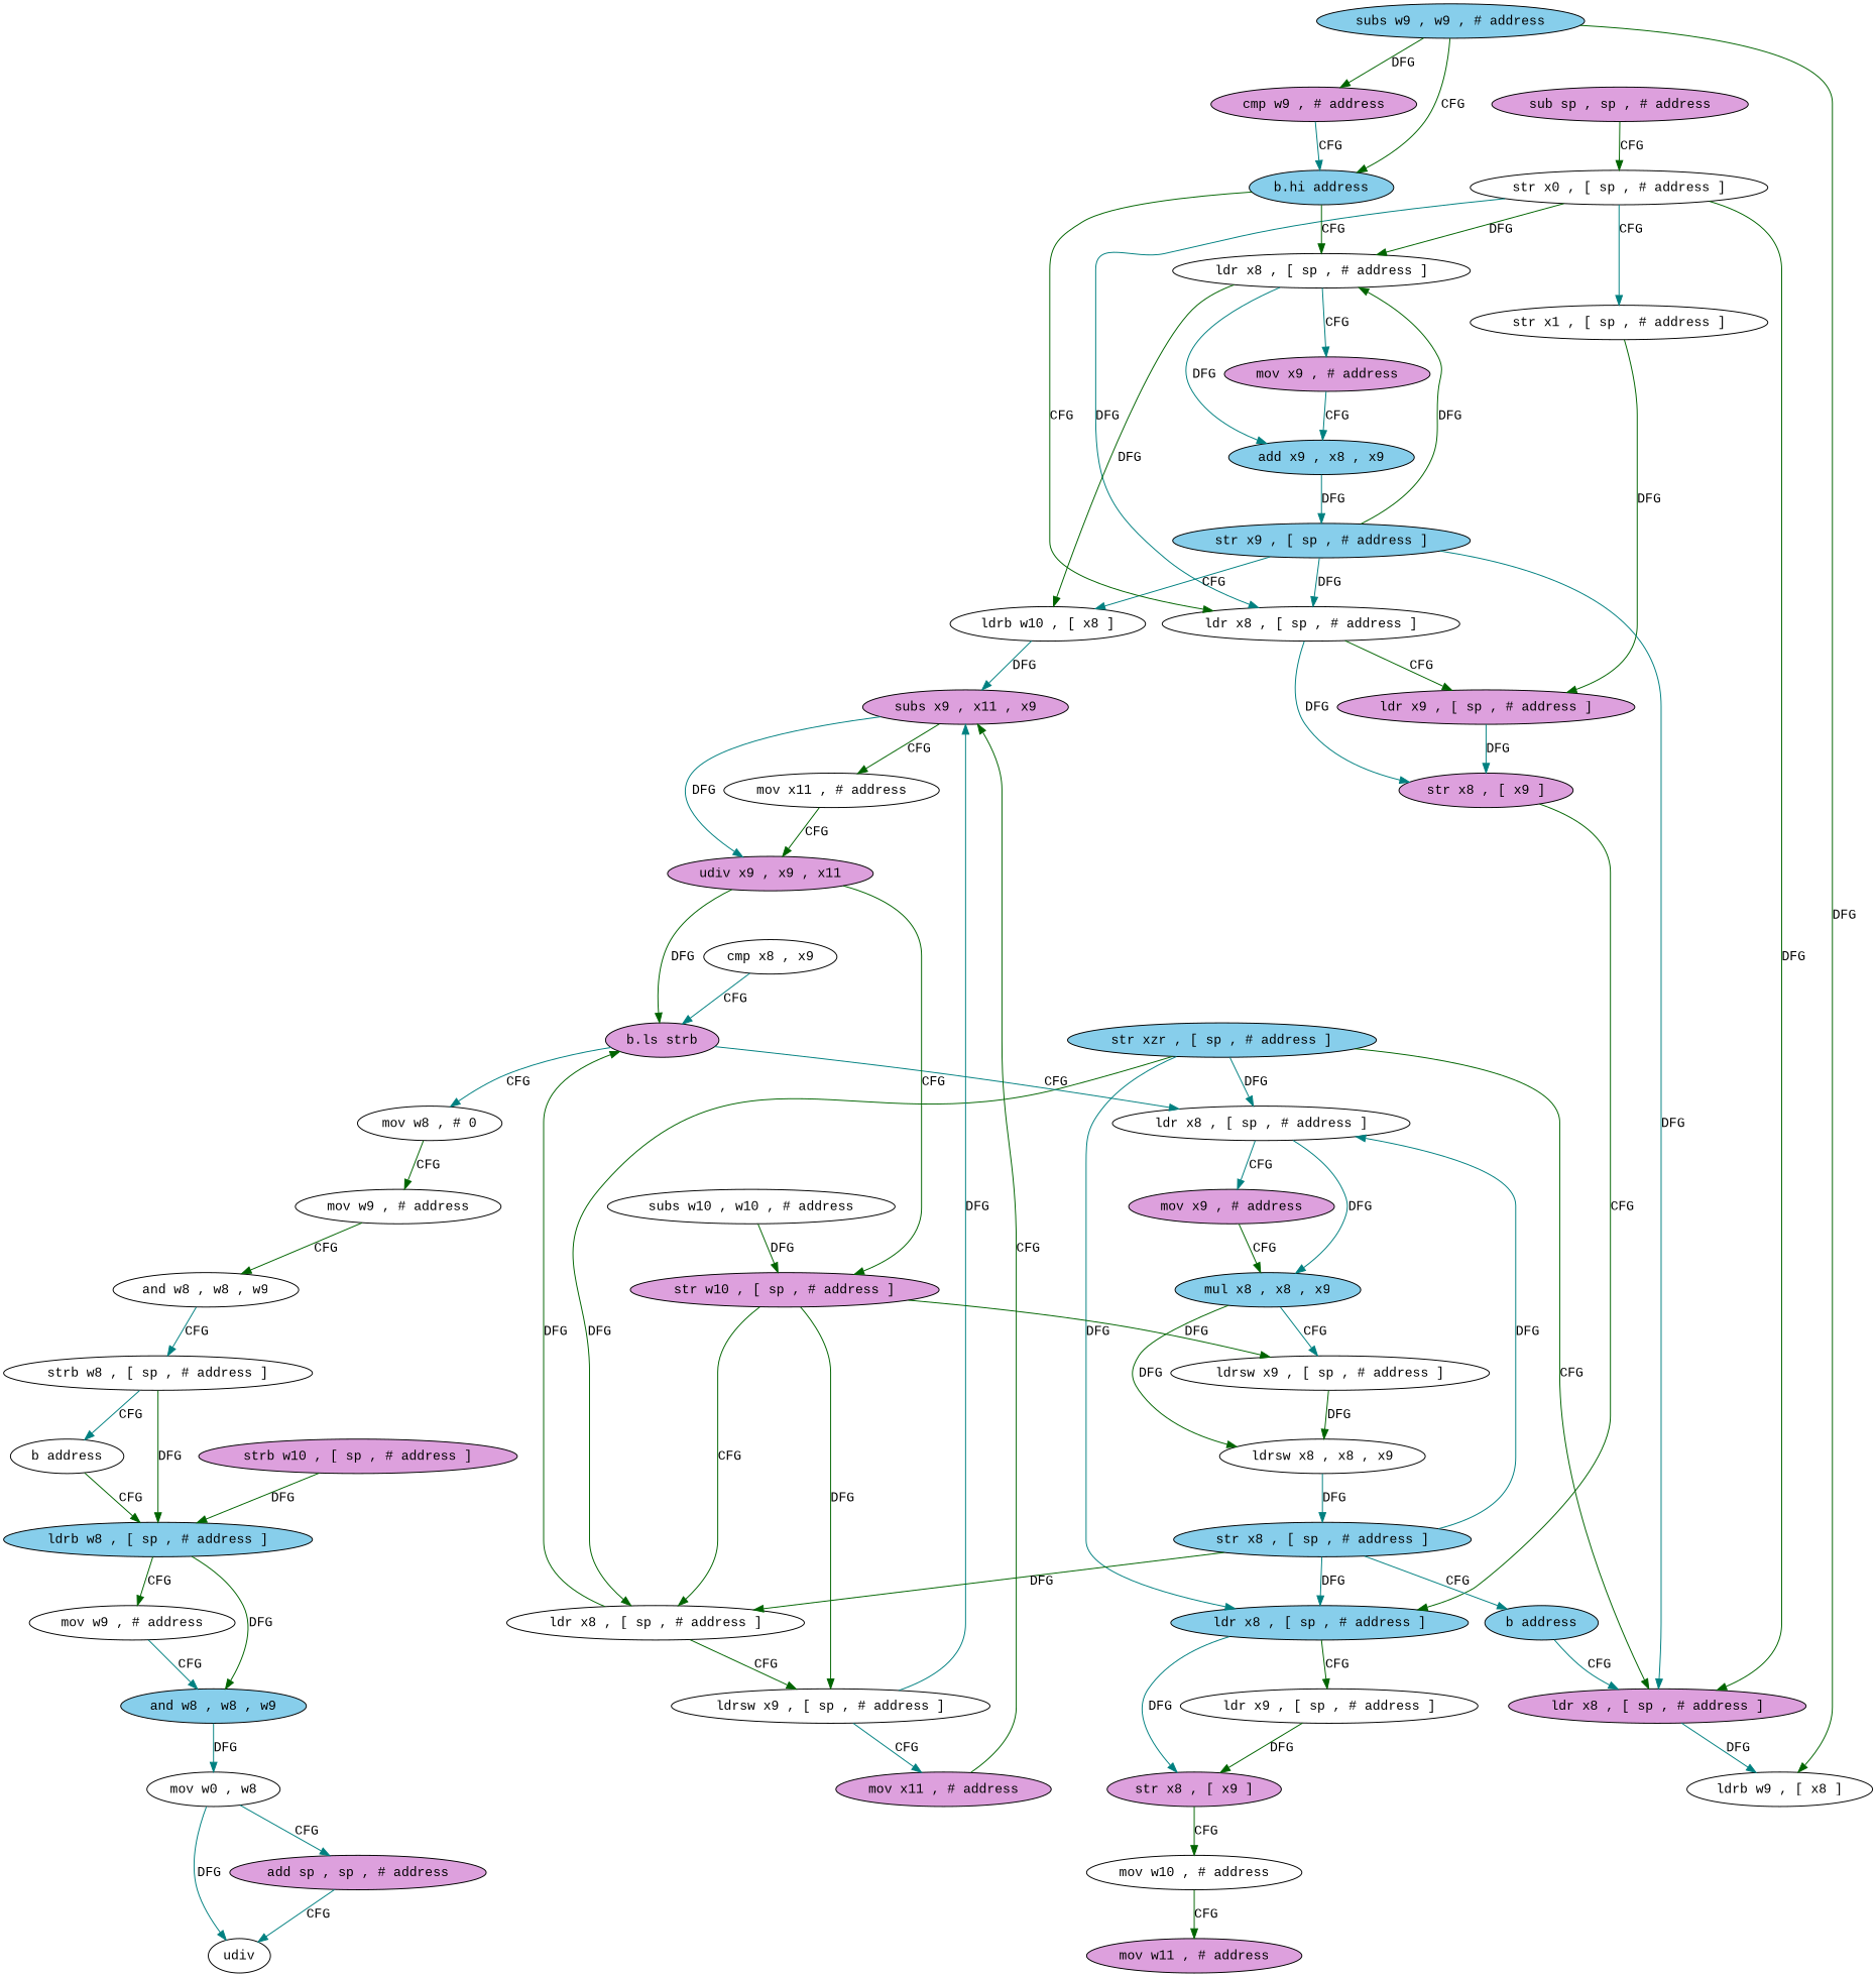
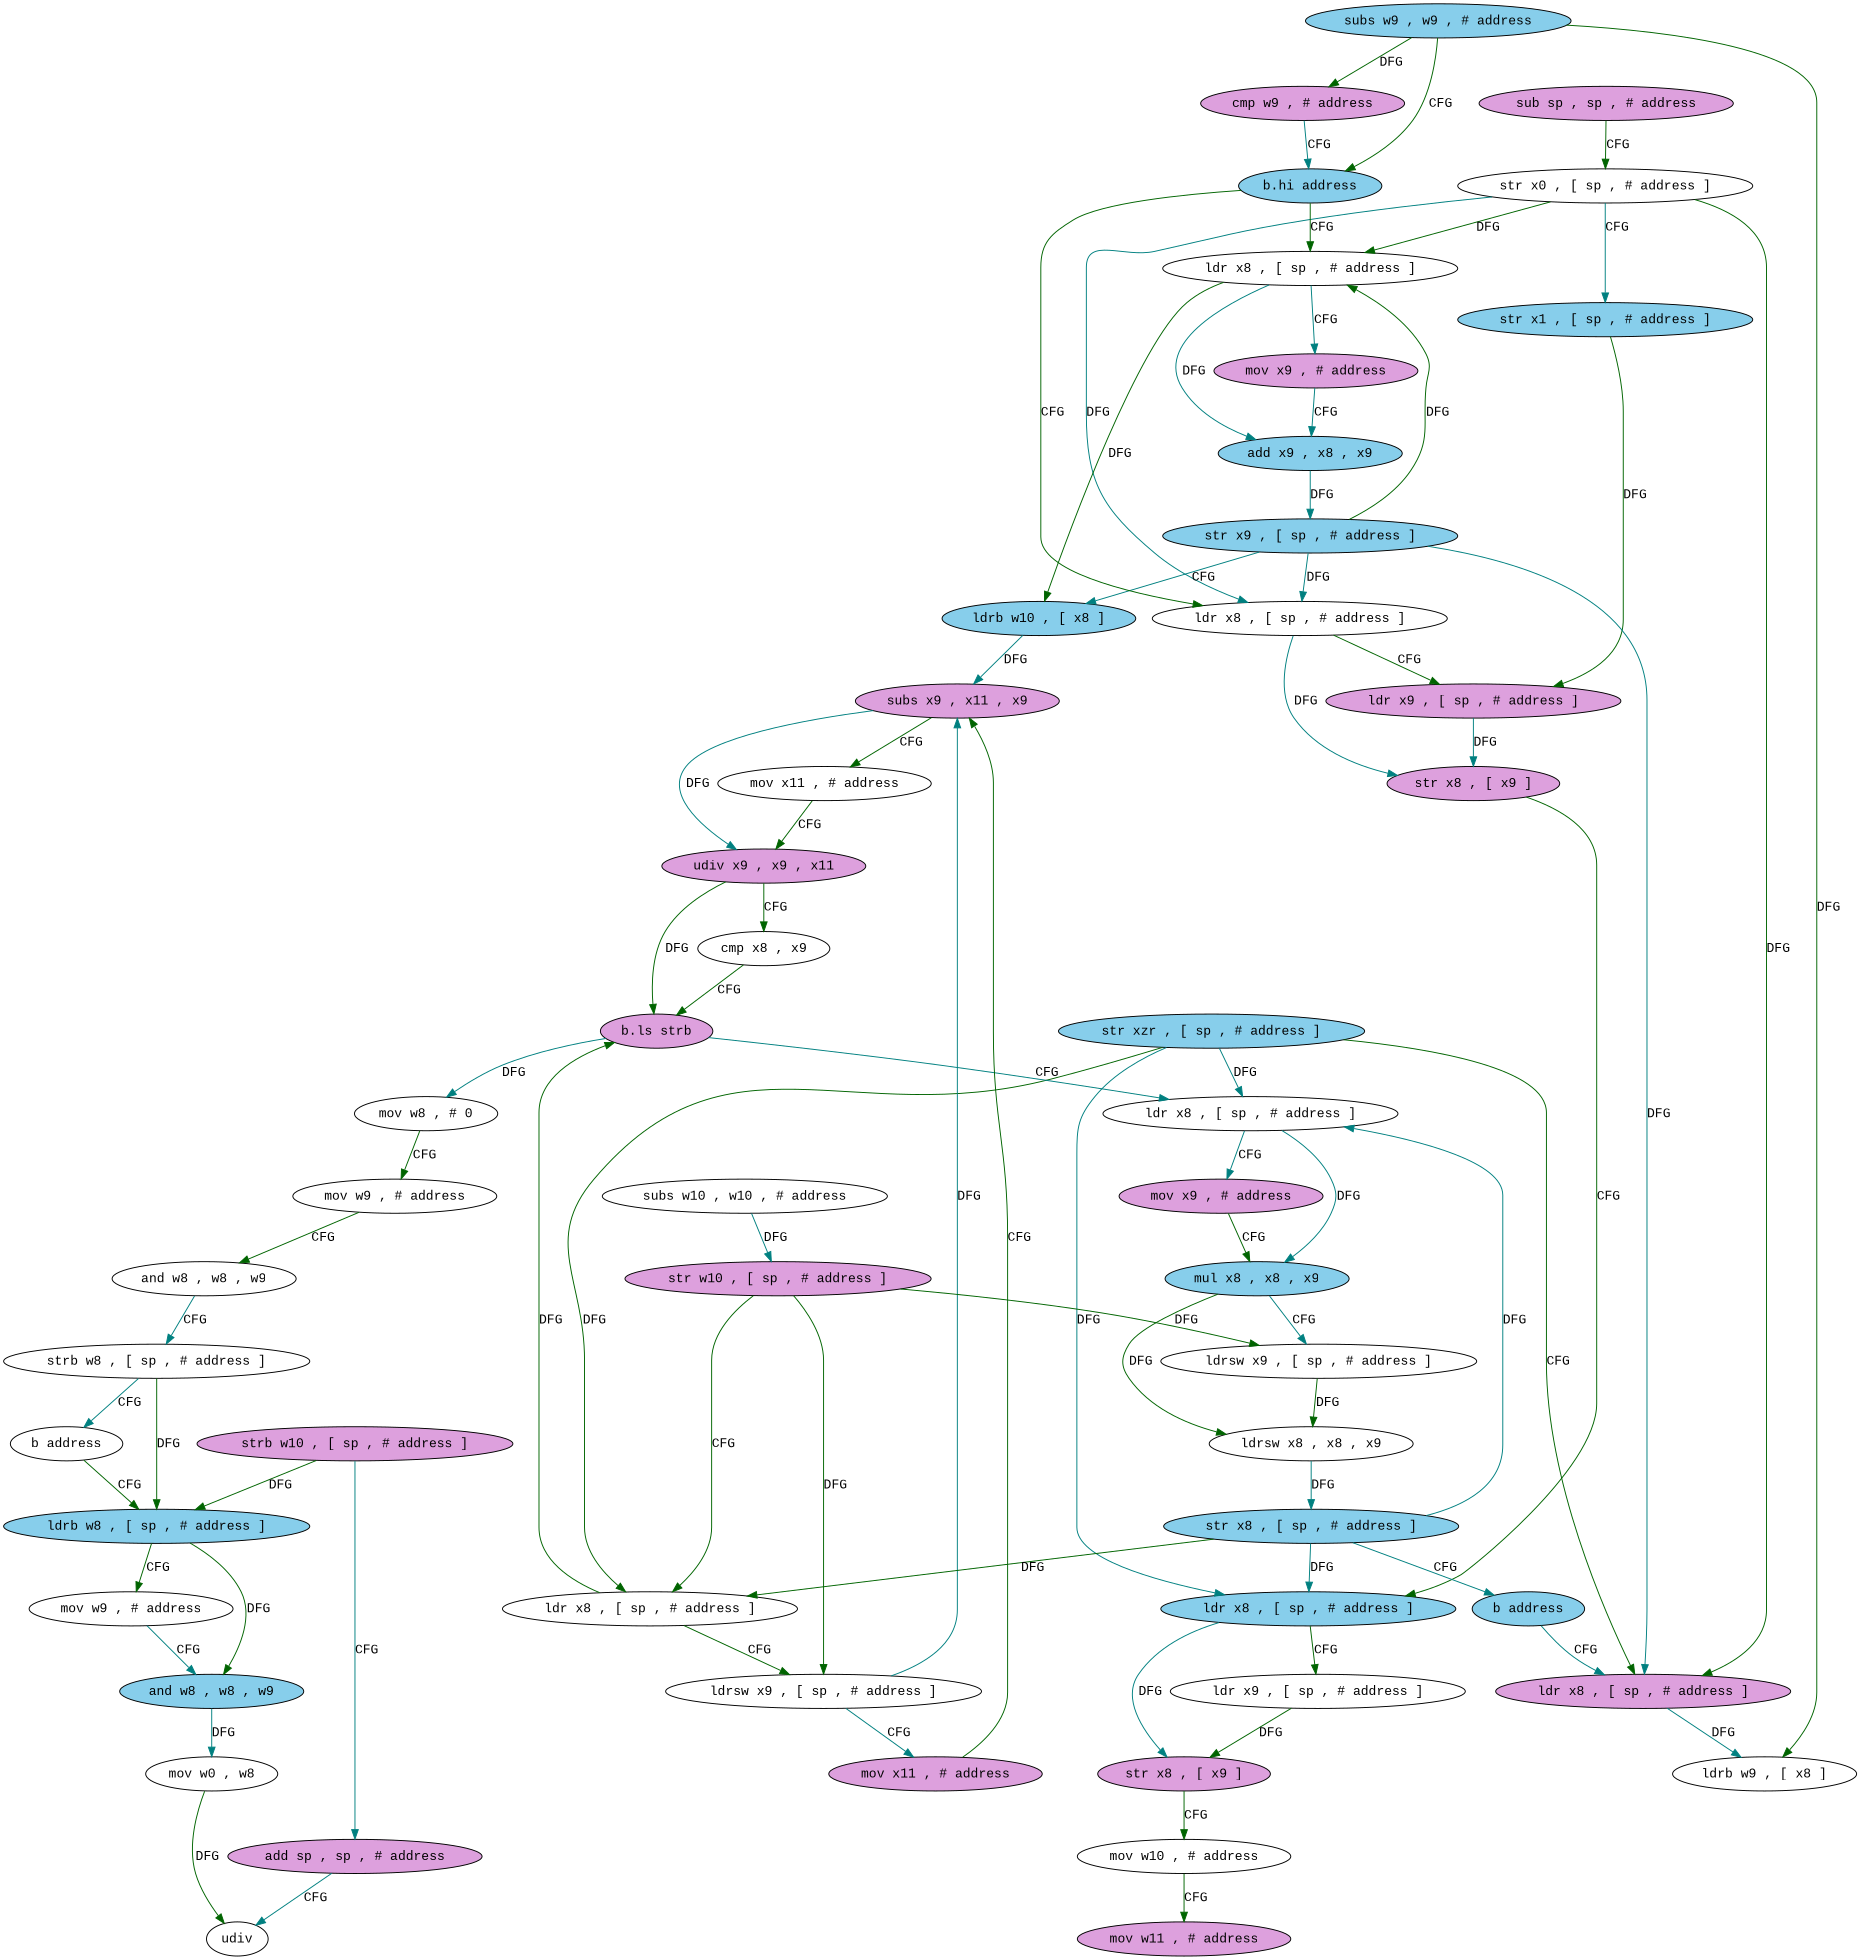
  digraph {
    fontname="Liberation Mono"
    node [fillcolor=white fontname="Liberation Mono" style=filled]
    edge [color=darkgreen fontname="Liberation Mono"]
    n1 [fillcolor=plum label="sub sp , sp , # address"]
    n2 [label="str x0 , [ sp , # address ]"]
-   n3 [label="str x1 , [ sp , # address ]"]
+   n3 [fillcolor=skyblue label="str x1 , [ sp , # address ]"]
    n4 [fillcolor=plum label="ldr x8 , [ sp , # address ]"]
    n5 [label="ldr x8 , [ sp , # address ]"]
    n6 [label="ldr x8 , [ sp , # address ]"]
    n7 [fillcolor=plum label="ldr x9 , [ sp , # address ]"]
    n8 [label="ldrb w9 , [ x8 ]"]
    n9 [fillcolor=plum label="str x8 , [ x9 ]"]
    n10 [fillcolor=plum label="mov x9 , # address"]
    n11 [fillcolor=skyblue label="add x9 , x8 , x9"]
-   n12 [label="ldrb w10 , [ x8 ]"]
+   n12 [fillcolor=skyblue label="ldrb w10 , [ x8 ]"]
    n13 [fillcolor=skyblue label="str xzr , [ sp , # address ]"]
    n14 [fillcolor=skyblue label="ldr x8 , [ sp , # address ]"]
    n15 [label="ldr x8 , [ sp , # address ]"]
    n16 [label="ldr x8 , [ sp , # address ]"]
    n17 [label="ldr x9 , [ sp , # address ]"]
    n18 [fillcolor=plum label="str x8 , [ x9 ]"]
    n19 [label="ldrsw x9 , [ sp , # address ]"]
    n20 [fillcolor=plum label="b.ls strb"]
    n21 [fillcolor=plum label="mov x9 , # address"]
    n22 [fillcolor=skyblue label="mul x8 , x8 , x9"]
    n23 [label="mov w10 , # address"]
    n24 [fillcolor=plum label="mov w11 , # address"]
    n25 [fillcolor=plum label="strb w10 , [ sp , # address ]"]
    n26 [fillcolor=skyblue label="ldrb w8 , [ sp , # address ]"]
    n27 [label="mov w9 , # address"]
    n28 [fillcolor=skyblue label="and w8 , w8 , w9"]
    n29 [label="mov w0 , w8"]
    n30 [fillcolor=skyblue label="str x9 , [ sp , # address ]"]
    n31 [fillcolor=plum label="subs x9 , x11 , x9"]
    n32 [label="subs w10 , w10 , # address"]
    n33 [fillcolor=plum label="str w10 , [ sp , # address ]"]
    n34 [label="ldrsw x9 , [ sp , # address ]"]
    n35 [fillcolor=plum label="mov x11 , # address"]
    n36 [label="ldrsw x8 , x8 , x9"]
    n37 [label="mov w8 , # 0"]
    n38 [label="mov x11 , # address"]
    n39 [fillcolor=plum label="udiv x9 , x9 , x11"]
    n40 [label="cmp x8 , x9"]
    n41 [label="mov w9 , # address"]
    n42 [label="and w8 , w8 , w9"]
    n43 [fillcolor=skyblue label="str x8 , [ sp , # address ]"]
    n44 [fillcolor=skyblue label="b address"]
    n45 [label="strb w8 , [ sp , # address ]"]
    n46 [label="b address"]
    n47 [fillcolor=skyblue label="subs w9 , w9 , # address"]
    n48 [fillcolor=plum label="cmp w9 , # address"]
    n49 [fillcolor=skyblue label="b.hi address"]
    n50 [fillcolor=plum label="add sp , sp , # address"]
    n51 [label=udiv]
    n1 -> n2 [label=CFG]
    n2 -> n3 [color=teal label=CFG]
    n2 -> n4 [label=DFG]
    n2 -> n5 [color=teal label=DFG]
    n2 -> n6 [label=DFG]
    n3 -> n7 [label=DFG]
    n4 -> n8 [color=teal label=DFG]
    n5 -> n7 [label=CFG]
    n5 -> n9 [color=teal label=DFG]
    n6 -> n10 [color=teal label=CFG]
    n6 -> n11 [color=teal label=DFG]
    n6 -> n12 [label=DFG]
    n7 -> n9 [color=teal label=DFG]
    n9 -> n14 [label=CFG]
    n10 -> n11 [color=teal label=CFG]
    n11 -> n30 [color=teal label=DFG]
    n12 -> n31 [color=teal label=DFG]
    n13 -> n4 [label=CFG]
    n13 -> n14 [color=teal label=DFG]
    n13 -> n15 [label=DFG]
    n13 -> n16 [color=teal label=DFG]
    n14 -> n17 [label=CFG]
    n14 -> n18 [color=teal label=DFG]
    n15 -> n19 [label=CFG]
    n15 -> n20 [label=DFG]
    n16 -> n21 [color=teal label=CFG]
    n16 -> n22 [color=teal label=DFG]
    n17 -> n18 [label=DFG]
    n18 -> n23 [label=CFG]
    n19 -> n31 [color=teal label=DFG]
    n19 -> n35 [color=teal label=CFG]
    n20 -> n16 [color=teal label=CFG]
-   n20 -> n37 [color=teal label=CFG]
+   n20 -> n37 [color=teal label=DFG]
    n21 -> n22 [label=CFG]
    n22 -> n34 [color=teal label=CFG]
    n22 -> n36 [label=DFG]
    n23 -> n24 [label=CFG]
    n25 -> n26 [label=DFG]
    n26 -> n27 [label=CFG]
    n26 -> n28 [label=DFG]
    n27 -> n28 [color=teal label=CFG]
    n28 -> n29 [color=teal label=DFG]
-   n29 -> n50 [color=teal label=CFG]
-   n29 -> n51 [color=teal label=DFG]
+   n25 -> n50 [color=teal label=CFG]
+   n29 -> n51 [label=DFG]
    n30 -> n4 [color=teal label=DFG]
    n30 -> n5 [color=teal label=DFG]
    n30 -> n6 [label=DFG]
    n30 -> n12 [color=teal label=CFG]
    n31 -> n38 [label=CFG]
    n31 -> n39 [color=teal label=DFG]
-   n32 -> n33 [label=DFG]
+   n32 -> n33 [color=teal label=DFG]
    n33 -> n15 [label=CFG]
    n33 -> n19 [label=DFG]
    n33 -> n34 [label=DFG]
    n34 -> n36 [label=DFG]
    n35 -> n31 [label=CFG]
    n36 -> n43 [color=teal label=DFG]
    n37 -> n41 [label=CFG]
    n38 -> n39 [label=CFG]
    n39 -> n20 [label=DFG]
-   n39 -> n33 [label=CFG]
-   n40 -> n20 [color=teal label=CFG]
+   n39 -> n40 [label=CFG]
+   n40 -> n20 [label=CFG]
    n41 -> n42 [label=CFG]
    n42 -> n45 [color=teal label=CFG]
    n43 -> n14 [color=teal label=DFG]
    n43 -> n15 [label=DFG]
    n43 -> n16 [color=teal label=DFG]
    n43 -> n44 [color=teal label=CFG]
    n44 -> n4 [color=teal label=CFG]
    n45 -> n26 [label=DFG]
    n45 -> n46 [color=teal label=CFG]
    n46 -> n26 [label=CFG]
    n47 -> n8 [label=DFG]
    n47 -> n48 [label=DFG]
    n47 -> n49 [label=CFG]
    n48 -> n49 [color=teal label=CFG]
    n49 -> n5 [label=CFG]
    n49 -> n6 [label=CFG]
    n50 -> n51 [color=teal label=CFG]
  }
